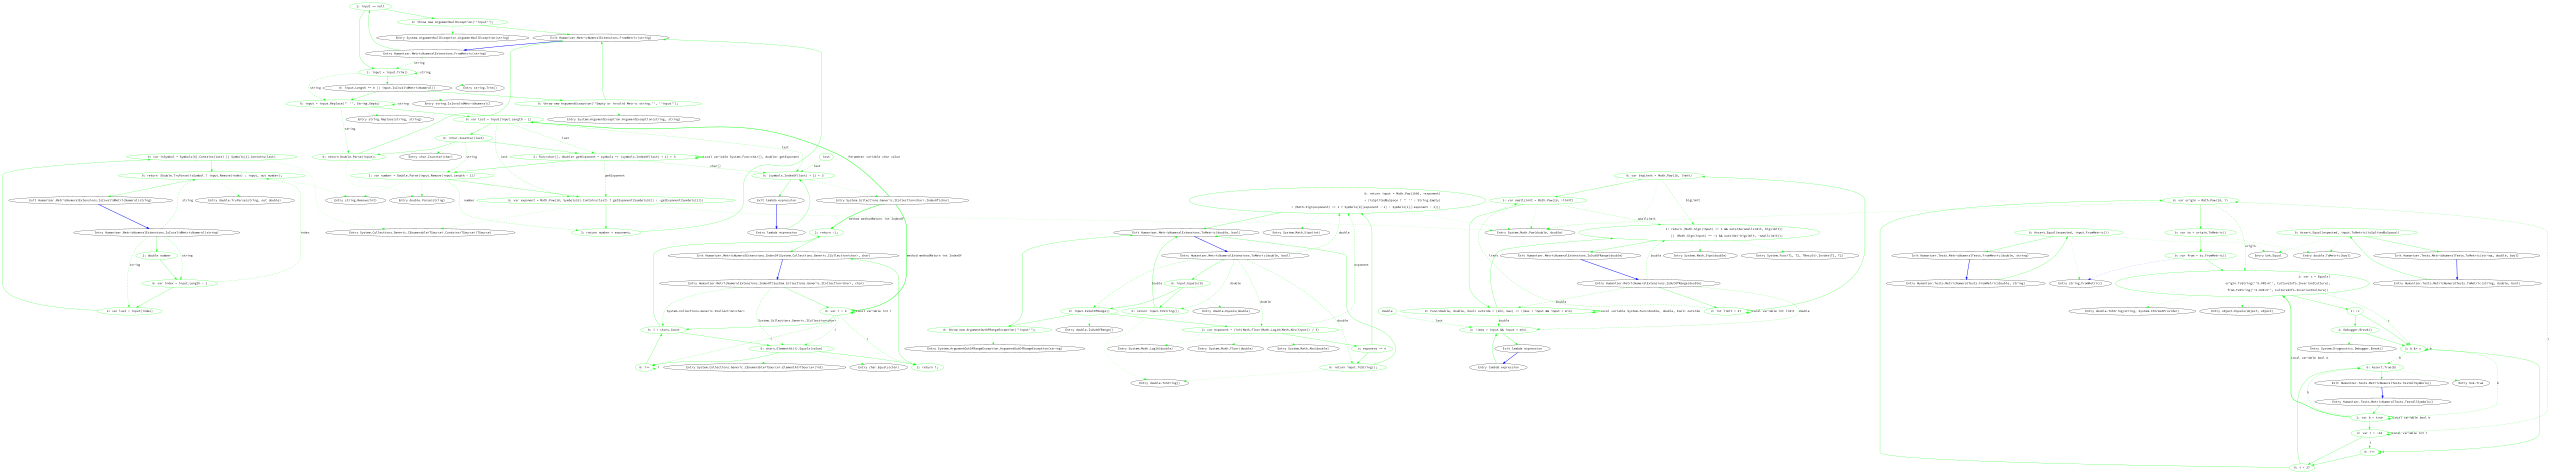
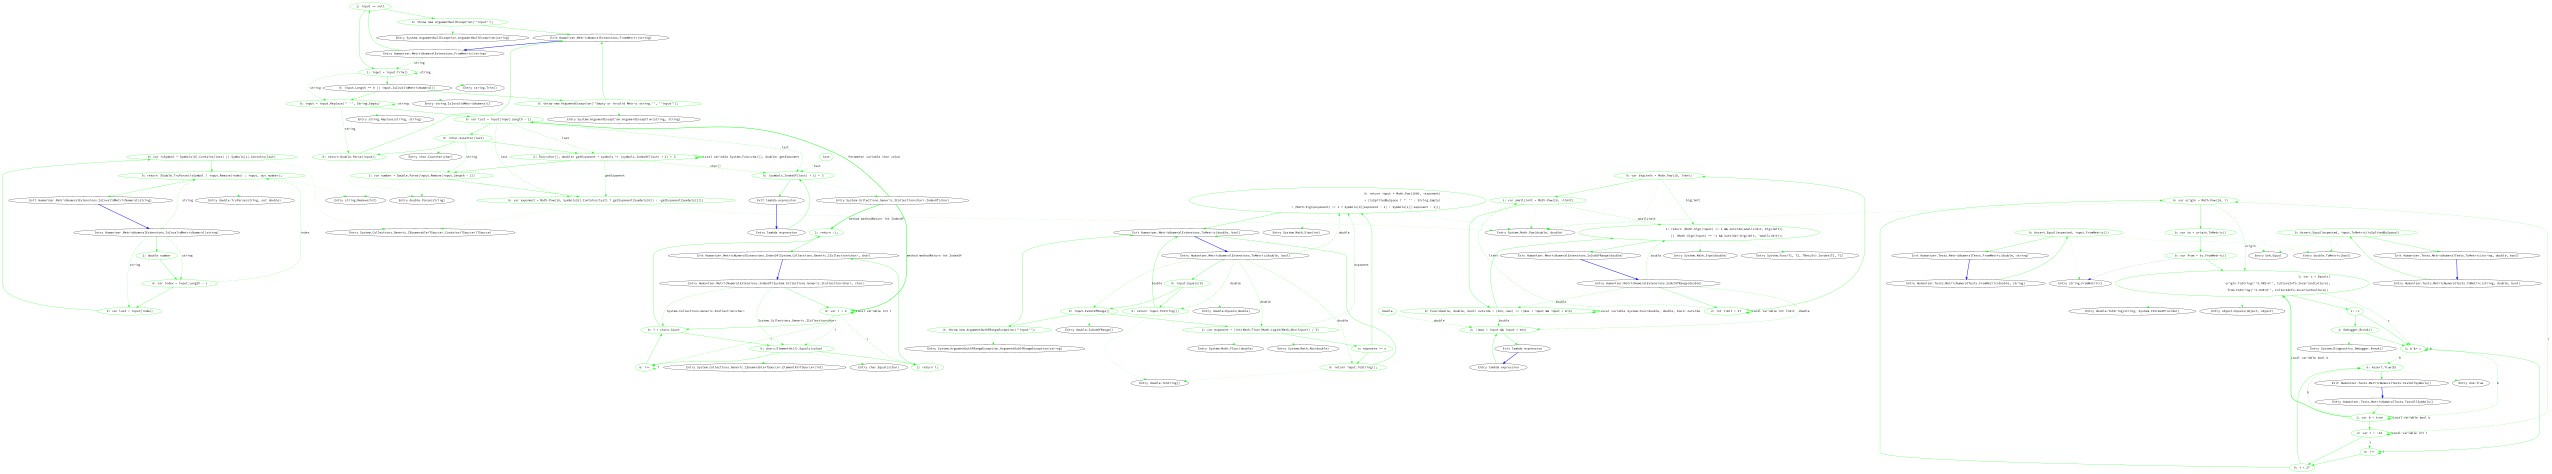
  digraph {
    fontname="Source Code Pro"
    node [cluster="Humanizer.MetricNumeralExtensions.FromMetric(string)" color=green fontname="Source Code Pro" span="0-0"]
    edge [color=green fontname="Source Code Pro" style=solid]
    n1 [community=0 label="1: input == null" span="82-82"]
    n2 [community=0 label="0: throw new ArgumentNullException(''input'');" span="82-82"]
    n3 [community=0 label="1: input = input.Trim()" span="83-83"]
    n4 [label="Exit Humanizer.MetricNumeralExtensions.FromMetric(string)" span="80-80" color=""]
    n5 [cluster="System.ArgumentNullException.ArgumentNullException(string)" label="Entry System.ArgumentNullException.ArgumentNullException(string)" color=""]
    n6 [color=black community=0 label="0: input.Length == 0 || input.IsInvalidMetricNumeral()" span="84-84"]
    n7 [cluster="string.Trim()" label="Entry string.Trim()" color=""]
    n8 [community=0 label="0: input = input.Replace('' '', String.Empty)" span="86-86"]
    n9 [label="Entry Humanizer.MetricNumeralExtensions.FromMetric(string)" span="80-80" color=""]
    n10 [community=0 label="0: throw new ArgumentException(''Empty or invalid Metric string.'', ''input'');" span="85-85"]
    n11 [cluster="string.IsInvalidMetricNumeral()" label="Entry string.IsInvalidMetricNumeral()" span="146-146" color=""]
    n12 [community=0 label="0: var last = input[input.Length - 1]" span="87-87"]
    n13 [cluster="string.Replace(string, string)" label="Entry string.Replace(string, string)" color=""]
    n14 [community=0 label="0: return Double.Parse(input);" span="88-88"]
    n15 [cluster="System.ArgumentException.ArgumentException(string, string)" label="Entry System.ArgumentException.ArgumentException(string, string)" color=""]
    n16 [community=0 label="0: !Char.IsLetter(last)" span="88-88"]
    n17 [community=0 label="2: Func<char[], double> getExponent = symbols => (symbols.IndexOf(last) + 1) * 3" span="89-89"]
    n18 [cluster="lambda expression" community=0 label="0: (symbols.IndexOf(last) + 1) * 3" span="89-89"]
    n19 [community=0 label="0: var exponent = Math.Pow(10, Symbols[0].Contains(last) ? getExponent(Symbols[0]) : -getExponent(Symbols[1]))" span="91-91"]
    n20 [cluster="double.Parse(string)" label="Entry double.Parse(string)" color=""]
    n21 [community=0 label="2: var number = Double.Parse(input.Remove(input.Length - 1))" span="90-90"]
    n22 [cluster="string.Remove(int)" label="Entry string.Remove(int)" color=""]
-   n23 [community=0 label="2: return number * exponent;" span="92-92"]
    n24 [cluster="char.IsLetter(char)" label="Entry char.IsLetter(char)" color=""]
    n25 [cluster="System.Collections.Generic.ICollection<char>.IndexOf(char)" label="Entry System.Collections.Generic.ICollection<char>.IndexOf(char)" span="164-164" color=""]
    n26 [cluster="lambda expression" label="Exit lambda expression" span="89-89" color=""]
    n27 [cluster="System.Collections.Generic.IEnumerable<TSource>.Contains<TSource>(TSource)" label="Entry System.Collections.Generic.IEnumerable<TSource>.Contains<TSource>(TSource)" color=""]
    n28 [cluster="System.Math.Pow(double, double)" label="Entry System.Math.Pow(double, double)" color=""]
    n29 [cluster="Humanizer.MetricNumeralExtensions.IndexOf(System.Collections.Generic.ICollection<char>, char)" community=0 label="0: var i = 0" span="166-166"]
    n30 [cluster="Humanizer.MetricNumeralExtensions.IndexOf(System.Collections.Generic.ICollection<char>, char)" community=0 label="2: return -1;" span="169-169"]
    n31 [cluster="Humanizer.MetricNumeralExtensions.IndexOf(System.Collections.Generic.ICollection<char>, char)" community=0 label="0: i < chars.Count" span="166-166"]
    n32 [cluster="Humanizer.MetricNumeralExtensions.IndexOf(System.Collections.Generic.ICollection<char>, char)" community=0 label="0: chars.ElementAt(i).Equals(value)" span="167-167"]
    n33 [cluster="Humanizer.MetricNumeralExtensions.IndexOf(System.Collections.Generic.ICollection<char>, char)" community=0 label="2: return i;" span="168-168"]
    n34 [cluster="Humanizer.MetricNumeralExtensions.IndexOf(System.Collections.Generic.ICollection<char>, char)" community=0 label="0: i++" span="166-166"]
    n35 [cluster="Humanizer.MetricNumeralExtensions.IndexOf(System.Collections.Generic.ICollection<char>, char)" label="Exit Humanizer.MetricNumeralExtensions.IndexOf(System.Collections.Generic.ICollection<char>, char)" span="164-164" color=""]
    n36 [cluster="lambda expression" label="Entry lambda expression" span="89-89" color=""]
    n37 [label=last cluster="" span=""]
    n38 [cluster="Humanizer.MetricNumeralExtensions.ToMetric(double, bool)" community=0 label="0: input.Equals(0)" span="112-112"]
    n39 [cluster="Humanizer.MetricNumeralExtensions.ToMetric(double, bool)" community=0 label="0: return input.ToString();" span="112-112"]
    n40 [cluster="Humanizer.MetricNumeralExtensions.ToMetric(double, bool)" community=0 label="0: input.IsOutOfRange()" span="113-113"]
    n41 [cluster="double.Equals(double)" label="Entry double.Equals(double)" color=""]
    n42 [cluster="Humanizer.MetricNumeralExtensions.ToMetric(double, bool)" label="Exit Humanizer.MetricNumeralExtensions.ToMetric(double, bool)" span="110-110" color=""]
    n43 [cluster="double.ToString()" label="Entry double.ToString()" color=""]
    n44 [cluster="Humanizer.MetricNumeralExtensions.ToMetric(double, bool)" community=0 label="2: var exponent = (int)Math.Floor(Math.Log10(Math.Abs(input)) / 3)" span="114-114"]
    n45 [cluster="Humanizer.MetricNumeralExtensions.ToMetric(double, bool)" community=0 label="0: throw new ArgumentOutOfRangeException(''input'');" span="113-113"]
    n46 [cluster="double.IsOutOfRange()" label="Entry double.IsOutOfRange()" span="126-126" color=""]
    n47 [cluster="Humanizer.MetricNumeralExtensions.ToMetric(double, bool)" label="Entry Humanizer.MetricNumeralExtensions.ToMetric(double, bool)" span="110-110" color=""]
    n48 [cluster="Humanizer.MetricNumeralExtensions.ToMetric(double, bool)" community=0 label="0: return input * Math.Pow(1000, -exponent)\r\n                                + (isSplitedBySpace ? '' '' : String.Empty)\r\n                                + (Math.Sign(exponent) == 1 ? Symbols[0][exponent - 1] : Symbols[1][-exponent - 1]);" span="116-118"]
    n49 [cluster="Humanizer.MetricNumeralExtensions.ToMetric(double, bool)" community=0 label="0: return input.ToString();" span="115-115"]
    n50 [cluster="Humanizer.MetricNumeralExtensions.ToMetric(double, bool)" community=0 label="0: exponent == 0" span="115-115"]
    n51 [cluster="System.Math.Abs(double)" label="Entry System.Math.Abs(double)" color=""]
-   n52 [cluster="System.Math.Log10(double)" label="Entry System.Math.Log10(double)" color=""]
    n53 [cluster="System.Math.Floor(double)" label="Entry System.Math.Floor(double)" color=""]
    n54 [cluster="System.Math.Sign(int)" label="Entry System.Math.Sign(int)" color=""]
    n55 [cluster="System.ArgumentOutOfRangeException.ArgumentOutOfRangeException(string)" label="Entry System.ArgumentOutOfRangeException.ArgumentOutOfRangeException(string)" color=""]
    n56 [cluster="Humanizer.MetricNumeralExtensions.IsOutOfRange(double)" community=0 label="2: int limit = 27" span="128-128"]
    n57 [cluster="Humanizer.MetricNumeralExtensions.IsOutOfRange(double)" community=0 label="0: var bigLimit = Math.Pow(10, limit)" span="129-129"]
    n58 [cluster="Humanizer.MetricNumeralExtensions.IsOutOfRange(double)" community=0 label="0: var smallLimit = Math.Pow(10, -limit)" span="130-130"]
    n59 [cluster="Humanizer.MetricNumeralExtensions.IsOutOfRange(double)" community=0 label="0: return (Math.Sign(input) == 1 && outside(smallLimit, bigLimit))\r\n                               || (Math.Sign(input) == -1 && outside(-bigLimit, -smallLimit));" span="132-133"]
    n60 [cluster="Humanizer.MetricNumeralExtensions.IsOutOfRange(double)" community=0 label="0: Func<double, double, bool> outside = (min, max) => !(max > input && input > min)" span="131-131"]
    n61 [cluster="Humanizer.MetricNumeralExtensions.IsOutOfRange(double)" label="Entry Humanizer.MetricNumeralExtensions.IsOutOfRange(double)" span="126-126" color=""]
    n62 [cluster="lambda expression" community=0 label="2: !(max > input && input > min)" span="131-131"]
    n63 [cluster="Humanizer.MetricNumeralExtensions.IsOutOfRange(double)" label="Exit Humanizer.MetricNumeralExtensions.IsOutOfRange(double)" span="126-126" color=""]
    n64 [cluster="System.Math.Sign(double)" label="Entry System.Math.Sign(double)" color=""]
    n65 [cluster="System.Func<T1, T2, TResult>.Invoke(T1, T2)" label="Entry System.Func<T1, T2, TResult>.Invoke(T1, T2)" color=""]
    n66 [cluster="lambda expression" label="Exit lambda expression" span="131-131" color=""]
    n67 [cluster="lambda expression" label="Entry lambda expression" span="131-131" color=""]
    n68 [label=double cluster="" span=""]
    n69 [cluster="Humanizer.MetricNumeralExtensions.IsInvalidMetricNumeral(string)" community=0 label="2: double number" span="148-148"]
    n70 [cluster="Humanizer.MetricNumeralExtensions.IsInvalidMetricNumeral(string)" community=0 label="0: var index = input.Length - 1" span="149-149"]
    n71 [cluster="Humanizer.MetricNumeralExtensions.IsInvalidMetricNumeral(string)" community=0 label="2: var last = input[index]" span="150-150"]
    n72 [cluster="Humanizer.MetricNumeralExtensions.IsInvalidMetricNumeral(string)" community=0 label="0: return !Double.TryParse(isSymbol ? input.Remove(index) : input, out number);" span="152-152"]
    n73 [cluster="Humanizer.MetricNumeralExtensions.IsInvalidMetricNumeral(string)" label="Entry Humanizer.MetricNumeralExtensions.IsInvalidMetricNumeral(string)" span="146-146" color=""]
    n74 [cluster="Humanizer.MetricNumeralExtensions.IsInvalidMetricNumeral(string)" community=0 label="0: var isSymbol = Symbols[0].Contains(last) || Symbols[1].Contains(last)" span="151-151"]
    n75 [cluster="Humanizer.MetricNumeralExtensions.IsInvalidMetricNumeral(string)" label="Exit Humanizer.MetricNumeralExtensions.IsInvalidMetricNumeral(string)" span="146-146" color=""]
    n76 [cluster="double.TryParse(string, out double)" label="Entry double.TryParse(string, out double)" color=""]
    n77 [cluster="System.Collections.Generic.IEnumerable<TSource>.ElementAt<TSource>(int)" label="Entry System.Collections.Generic.IEnumerable<TSource>.ElementAt<TSource>(int)" color=""]
    n78 [cluster="char.Equals(char)" label="Entry char.Equals(char)" color=""]
    n79 [cluster="Humanizer.MetricNumeralExtensions.IndexOf(System.Collections.Generic.ICollection<char>, char)" label="Entry Humanizer.MetricNumeralExtensions.IndexOf(System.Collections.Generic.ICollection<char>, char)" span="164-164" color=""]
    n80 [cluster="System.Diagnostics.Debugger.Break()" file="MetricNumeralTests.cs" label="Entry System.Diagnostics.Debugger.Break()" color=""]
    n81 [cluster="Humanizer.Tests.MetricNumeralTests.ToMetric(string, double, bool)" file="MetricNumeralTests.cs" label="Entry Humanizer.Tests.MetricNumeralTests.ToMetric(string, double, bool)" span="16-16" color=""]
    n82 [cluster="Humanizer.Tests.MetricNumeralTests.ToMetric(string, double, bool)" community=0 file="MetricNumeralTests.cs" label="0: Assert.Equal(expected, input.ToMetric(isSplitedBySpace))" span="18-18"]
    n83 [cluster="Humanizer.Tests.MetricNumeralTests.ToMetric(string, double, bool)" file="MetricNumeralTests.cs" label="Exit Humanizer.Tests.MetricNumeralTests.ToMetric(string, double, bool)" span="16-16" color=""]
    n84 [cluster="Unk.Equal" file="MetricNumeralTests.cs" label="Entry Unk.Equal" color="" span=""]
    n85 [cluster="double.ToMetric(bool)" file="MetricNumeralTests.cs" label="Entry double.ToMetric(bool)" span="110-110" color=""]
    n86 [cluster="double.ToString(string, System.IFormatProvider)" file="MetricNumeralTests.cs" label="Entry double.ToString(string, System.IFormatProvider)" color=""]
    n87 [cluster="string.FromMetric()" file="MetricNumeralTests.cs" label="Entry string.FromMetric()" span="80-80" color=""]
    n88 [cluster="Unk.True" file="MetricNumeralTests.cs" label="Entry Unk.True" color="" span=""]
    n89 [cluster="Humanizer.Tests.MetricNumeralTests.TestAllSymbols()" file="MetricNumeralTests.cs" label="Entry Humanizer.Tests.MetricNumeralTests.TestAllSymbols()" span="33-33" color=""]
    n90 [cluster="Humanizer.Tests.MetricNumeralTests.TestAllSymbols()" community=0 file="MetricNumeralTests.cs" label="1: var b = true" span="35-35"]
    n91 [cluster="Humanizer.Tests.MetricNumeralTests.TestAllSymbols()" community=0 file="MetricNumeralTests.cs" label="2: var i = -24" span="36-36"]
    n92 [cluster="Humanizer.Tests.MetricNumeralTests.TestAllSymbols()" community=0 file="MetricNumeralTests.cs" label="1: b &= c" span="48-48"]
    n93 [cluster="Humanizer.Tests.MetricNumeralTests.TestAllSymbols()" community=0 file="MetricNumeralTests.cs" label="0: Assert.True(b)" span="50-50"]
    n94 [cluster="Humanizer.Tests.MetricNumeralTests.TestAllSymbols()" community=0 file="MetricNumeralTests.cs" label="1: var c = Equals(\r\n                                        origin.ToString(''0.##E+0'', CultureInfo.InvariantCulture),\r\n                                        from.ToString(''0.##E+0'', CultureInfo.InvariantCulture))" span="42-44"]
    n95 [cluster="Humanizer.Tests.MetricNumeralTests.TestAllSymbols()" community=0 file="MetricNumeralTests.cs" label="0: i < 27" span="36-36"]
    n96 [cluster="Humanizer.Tests.MetricNumeralTests.TestAllSymbols()" community=0 file="MetricNumeralTests.cs" label="0: var origin = Math.Pow(10, i)" span="38-38"]
    n97 [cluster="Humanizer.Tests.MetricNumeralTests.TestAllSymbols()" community=0 file="MetricNumeralTests.cs" label="0: i++" span="36-36"]
    n98 [cluster="Humanizer.Tests.MetricNumeralTests.TestAllSymbols()" file="MetricNumeralTests.cs" label="Exit Humanizer.Tests.MetricNumeralTests.TestAllSymbols()" span="33-33" color=""]
    n99 [cluster="Humanizer.Tests.MetricNumeralTests.TestAllSymbols()" community=0 file="MetricNumeralTests.cs" label="1: !c" span="45-45"]
    n100 [cluster="object.Equals(object, object)" file="MetricNumeralTests.cs" label="Entry object.Equals(object, object)" color=""]
    n101 [cluster="Humanizer.Tests.MetricNumeralTests.TestAllSymbols()" community=0 file="MetricNumeralTests.cs" label="0: var to = origin.ToMetric()" span="39-39"]
    n102 [cluster="Humanizer.Tests.MetricNumeralTests.TestAllSymbols()" community=0 file="MetricNumeralTests.cs" label="1: Debugger.Break()" span="46-46"]
    n103 [cluster="Humanizer.Tests.MetricNumeralTests.TestAllSymbols()" community=0 file="MetricNumeralTests.cs" label="0: var from = to.FromMetric()" span="40-40"]
    n104 [cluster="Humanizer.Tests.MetricNumeralTests.FromMetric(double, string)" file="MetricNumeralTests.cs" label="Entry Humanizer.Tests.MetricNumeralTests.FromMetric(double, string)" span="27-27" color=""]
    n105 [cluster="Humanizer.Tests.MetricNumeralTests.FromMetric(double, string)" community=0 file="MetricNumeralTests.cs" label="0: Assert.Equal(expected, input.FromMetric())" span="29-29"]
    n106 [cluster="Humanizer.Tests.MetricNumeralTests.FromMetric(double, string)" file="MetricNumeralTests.cs" label="Exit Humanizer.Tests.MetricNumeralTests.FromMetric(double, string)" span="27-27" color=""]
    n1 -> n2
    n1 -> n3
    n2 -> n4
    n2 -> n5 [style=dotted]
    n3 -> n3 [label=string style=dashed]
    n3 -> n6
    n3 -> n7 [style=dotted]
    n3 -> n8 [label=string style=dashed]
    n4 -> n9 [color=blue style=bold]
    n6 -> n8
    n6 -> n10
    n6 -> n11 [style=dotted]
    n8 -> n8 [label=string style=dashed]
    n8 -> n12
    n8 -> n13 [style=dotted]
    n8 -> n14 [label=string style=dashed]
    n9 -> n1
    n9 -> n3 [label=string style=dashed]
    n10 -> n4
    n10 -> n15 [style=dotted]
    n12 -> n16
    n12 -> n17 [label=last style=dashed]
    n12 -> n18 [label=last style=dashed]
    n12 -> n19 [label=last style=dashed]
    n14 -> n4
    n14 -> n20 [style=dotted]
    n16 -> n14
    n16 -> n17
    n16 -> n21 [label=string style=dashed]
    n16 -> n24 [style=dotted]
    n17 -> n17 [label="Local variable System.Func<char[], double> getExponent" style=bold]
    n17 -> n18 [label="char[]" style=dashed]
    n17 -> n19 [label=getExponent style=dashed]
    n17 -> n21
    n18 -> n25 [style=dotted]
    n18 -> n26
-   n19 -> n23
    n19 -> n27 [style=dotted]
    n19 -> n28 [style=dotted]
    n21 -> n19
    n21 -> n20 [style=dotted]
    n21 -> n22 [style=dotted]
-   n21 -> n23 [label=number style=dashed]
-   n23 -> n4
    n25 -> n12 [label="Parameter variable char value" style=bold]
    n25 -> n29 [label="method methodReturn int IndexOf" style=bold]
    n25 -> n30 [label="method methodReturn int IndexOf" style=bold]
    n26 -> n36 [color=blue style=bold]
    n29 -> n29 [label="Local variable int i" style=bold]
    n29 -> n31
    n29 -> n32 [label=i style=dashed]
    n29 -> n33 [label=i style=dashed]
    n29 -> n34 [label=i style=dashed]
    n30 -> n35
    n31 -> n30
    n31 -> n32
    n32 -> n33
    n32 -> n34
    n32 -> n77 [style=dotted]
    n32 -> n78 [style=dotted]
    n33 -> n35
    n34 -> n31
    n34 -> n34 [label=i style=dashed]
    n35 -> n79 [color=blue style=bold]
    n36 -> n18
    n37 -> n18 [label=last style=dashed]
    n38 -> n39
    n38 -> n40
    n38 -> n41 [style=dotted]
    n39 -> n42
    n39 -> n43 [style=dotted]
    n40 -> n44
    n40 -> n45
    n40 -> n46 [style=dotted]
    n42 -> n47 [color=blue style=bold]
    n44 -> n48 [label=exponent style=dashed]
    n44 -> n50
    n44 -> n51 [style=dotted]
-   n44 -> n52 [style=dotted]
    n44 -> n53 [style=dotted]
    n45 -> n42
    n45 -> n55 [style=dotted]
    n47 -> n38
    n47 -> n39 [label=double style=dashed]
    n47 -> n40 [label=double style=dashed]
    n47 -> n44 [label=double style=dashed]
    n47 -> n48 [label=double style=dashed]
    n47 -> n49 [label=double style=dashed]
    n48 -> n28 [style=dotted]
    n48 -> n42
    n48 -> n54 [style=dotted]
    n49 -> n42
    n49 -> n43 [style=dotted]
    n50 -> n48
    n50 -> n49
    n56 -> n56 [label="Local variable int limit" style=bold]
    n56 -> n57
    n56 -> n58 [label=limit style=dashed]
    n57 -> n28 [style=dotted]
    n57 -> n58
    n57 -> n59 [label=bigLimit style=dashed]
    n58 -> n28 [style=dotted]
    n58 -> n59 [label=smallLimit style=dashed]
    n58 -> n60
    n59 -> n63
    n59 -> n64 [style=dotted]
    n59 -> n65 [style=dotted]
    n60 -> n59
    n60 -> n60 [label="Local variable System.Func<double, double, bool> outside" style=bold]
    n60 -> n62 [label=double style=dashed]
    n61 -> n56
    n61 -> n59 [label=double style=dashed]
    n61 -> n60 [label=double style=dashed]
    n61 -> n62 [label=double style=dashed]
    n62 -> n66
    n63 -> n61 [color=blue style=bold]
    n66 -> n67 [color=blue style=bold]
    n67 -> n62
-   n68 -> n62 [label=last style=dashed]
+   n68 -> n62 [label=double style=dashed]
    n69 -> n70
    n70 -> n71
    n70 -> n72 [label=index style=dashed]
    n71 -> n74
    n72 -> n22 [style=dotted]
    n72 -> n75
    n72 -> n76 [style=dotted]
    n73 -> n69
    n73 -> n70 [label=string style=dashed]
    n73 -> n71 [label=string style=dashed]
    n73 -> n72 [label=string style=dashed]
    n74 -> n27 [style=dotted]
    n74 -> n72
    n75 -> n73 [color=blue style=bold]
    n79 -> n29
    n79 -> n31 [label="System.Collections.Generic.ICollection<char>" style=dashed]
    n79 -> n32 [label="System.Collections.Generic.ICollection<char>" style=dashed]
    n81 -> n82
    n82 -> n83
    n82 -> n84 [style=dotted]
    n82 -> n85 [style=dotted]
    n83 -> n81 [color=blue style=bold]
    n89 -> n90
    n90 -> n90 [label="Local variable bool b" style=bold]
    n90 -> n91
    n90 -> n92 [label=b style=dashed]
    n90 -> n93 [label=b style=dashed]
    n90 -> n94 [label="Local variable bool b" style=bold]
    n91 -> n91 [label="Local variable int i" style=bold]
    n91 -> n95
    n91 -> n96 [label=i style=dashed]
    n91 -> n97 [label=i style=dashed]
    n92 -> n92 [label=b style=dashed]
    n92 -> n93 [label=b style=dashed]
    n92 -> n97
    n93 -> n88 [style=dotted]
    n93 -> n98
    n94 -> n86 [style=dotted]
    n94 -> n92 [label=c style=dashed]
    n94 -> n99
    n94 -> n100 [style=dotted]
    n95 -> n93
    n95 -> n96
    n96 -> n28 [style=dotted]
    n96 -> n94 [label=origin style=dashed]
    n96 -> n101
    n97 -> n95
    n97 -> n97 [label=i style=dashed]
    n98 -> n89 [color=blue style=bold]
    n99 -> n92
    n99 -> n102
    n101 -> n85 [style=dotted]
    n101 -> n103
    n102 -> n80 [style=dotted]
    n102 -> n92
    n103 -> n87 [color=blue style=dotted]
    n103 -> n94
    n104 -> n105
    n105 -> n84 [style=dotted]
    n105 -> n87 [style=dotted]
    n105 -> n106
    n106 -> n104 [color=blue style=bold]
  }
